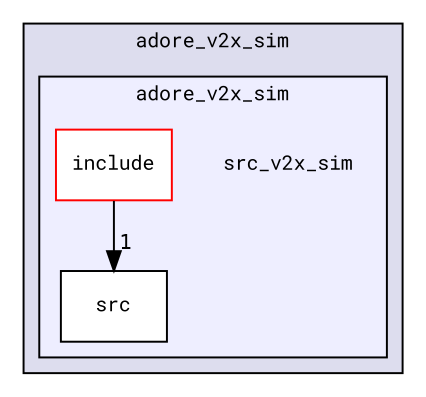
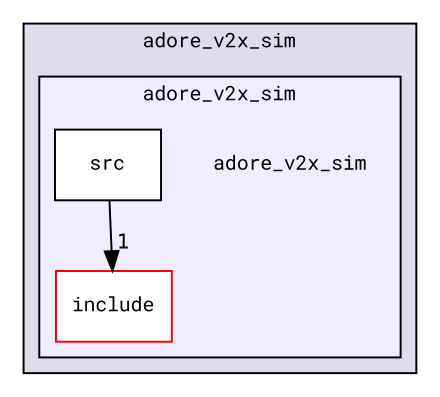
  digraph {
    compound=true
    fontname="Roboto Mono"
    node [fontname="Roboto Mono" fontsize=10 shape=box fillcolor=white style=filled]
-   n1 [label=src_v2x_sim shape=plaintext fillcolor="" style=""]
+   n1 [label=adore_v2x_sim shape=plaintext fillcolor="" style=""]
    n2 [color=red label=include]
    n3 [label=src]
    subgraph cluster_1 {
      bgcolor="#ddddee"
      fontsize=10
      label=adore_v2x_sim
      pencolor=black
      subgraph cluster_2 {
        bgcolor="#eeeeff"
        fontsize=10
        pencolor=black
        n1
        n2
        n3
      }
    }
-   n2 -> n3 [headlabel=1 labeldistance=1.5 labelfontname=Helvetica labelfontsize=10 fontname="Roboto Mono"]
+   n3 -> n2 [headlabel=1 labeldistance=1.5 labelfontname=Helvetica labelfontsize=10 fontname="Roboto Mono"]
  }
